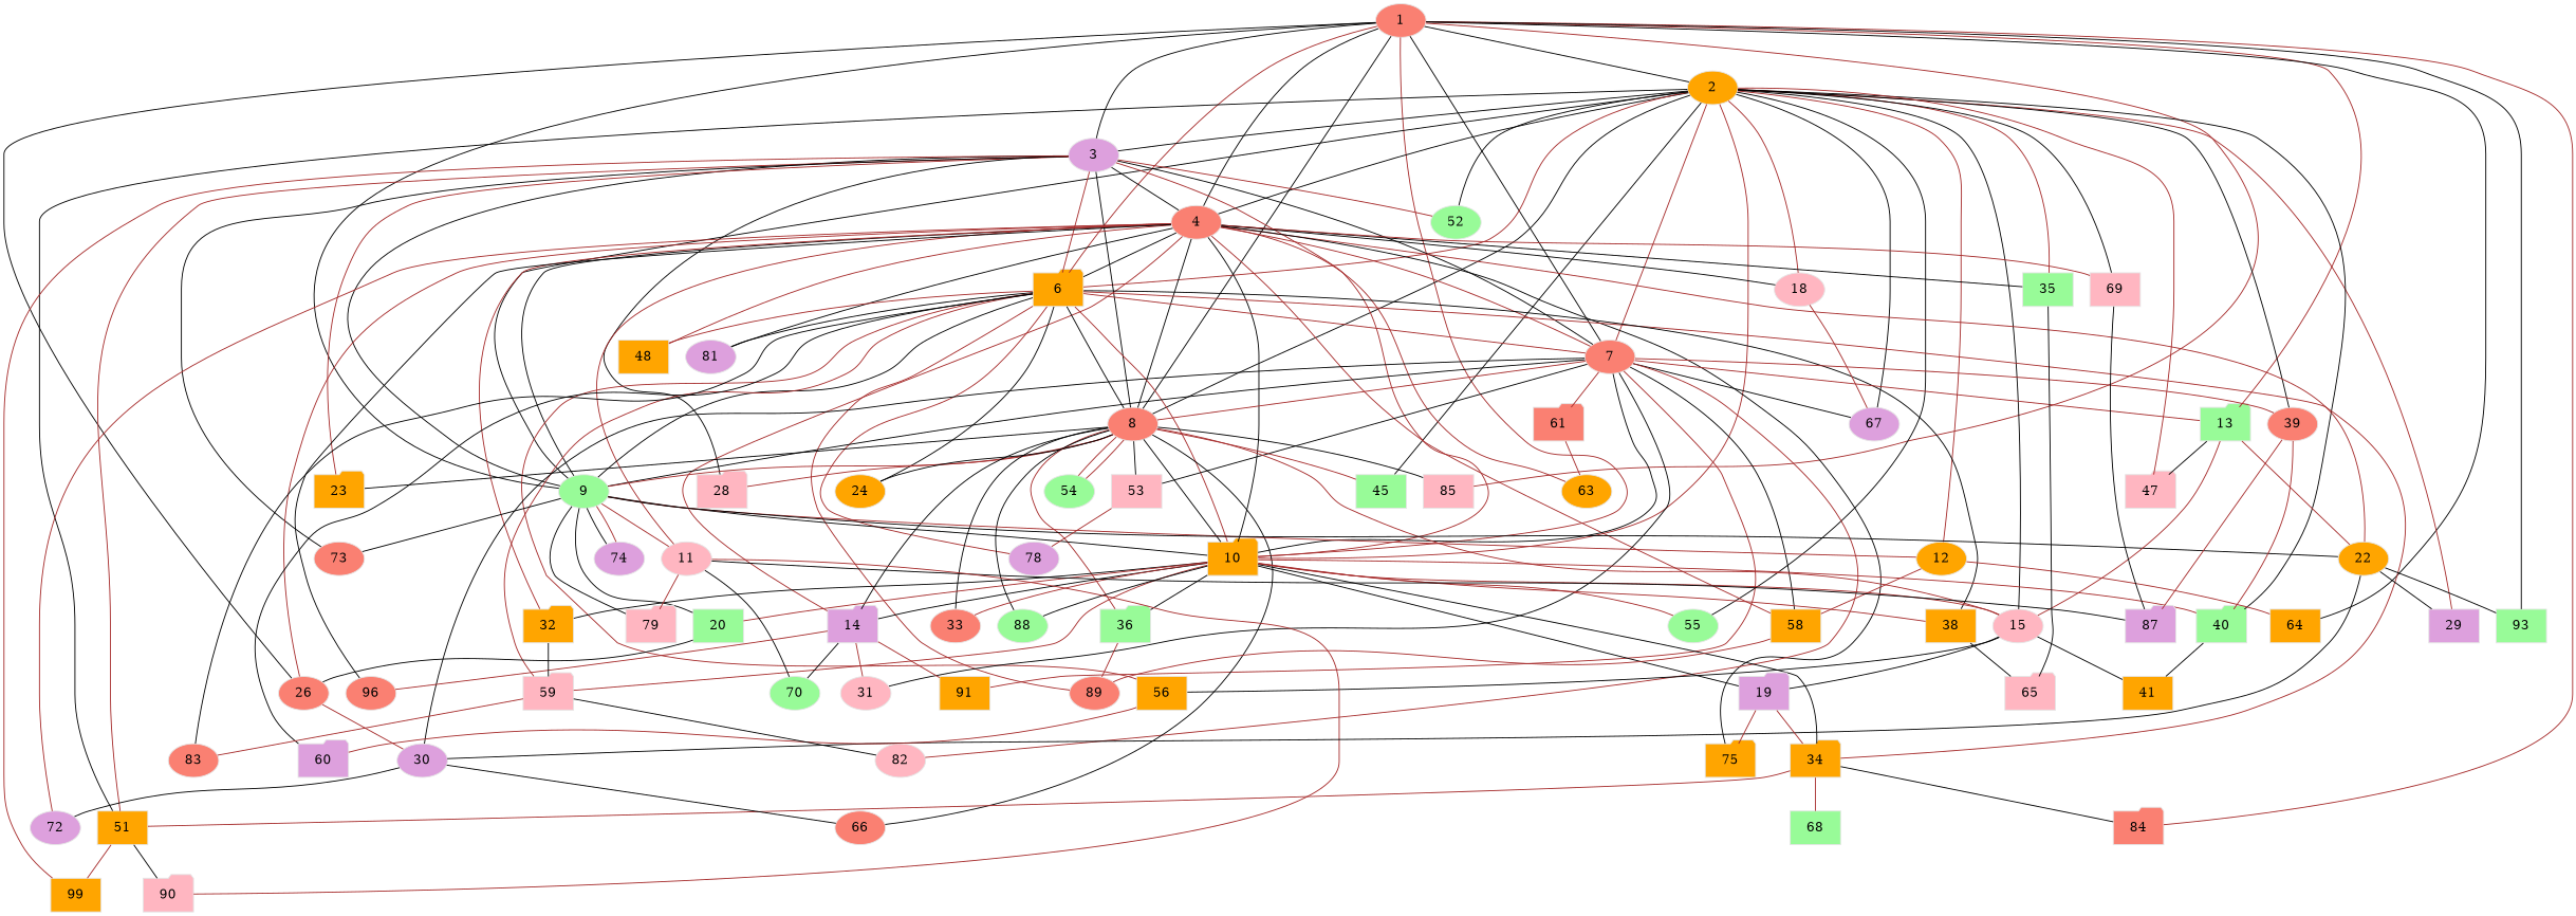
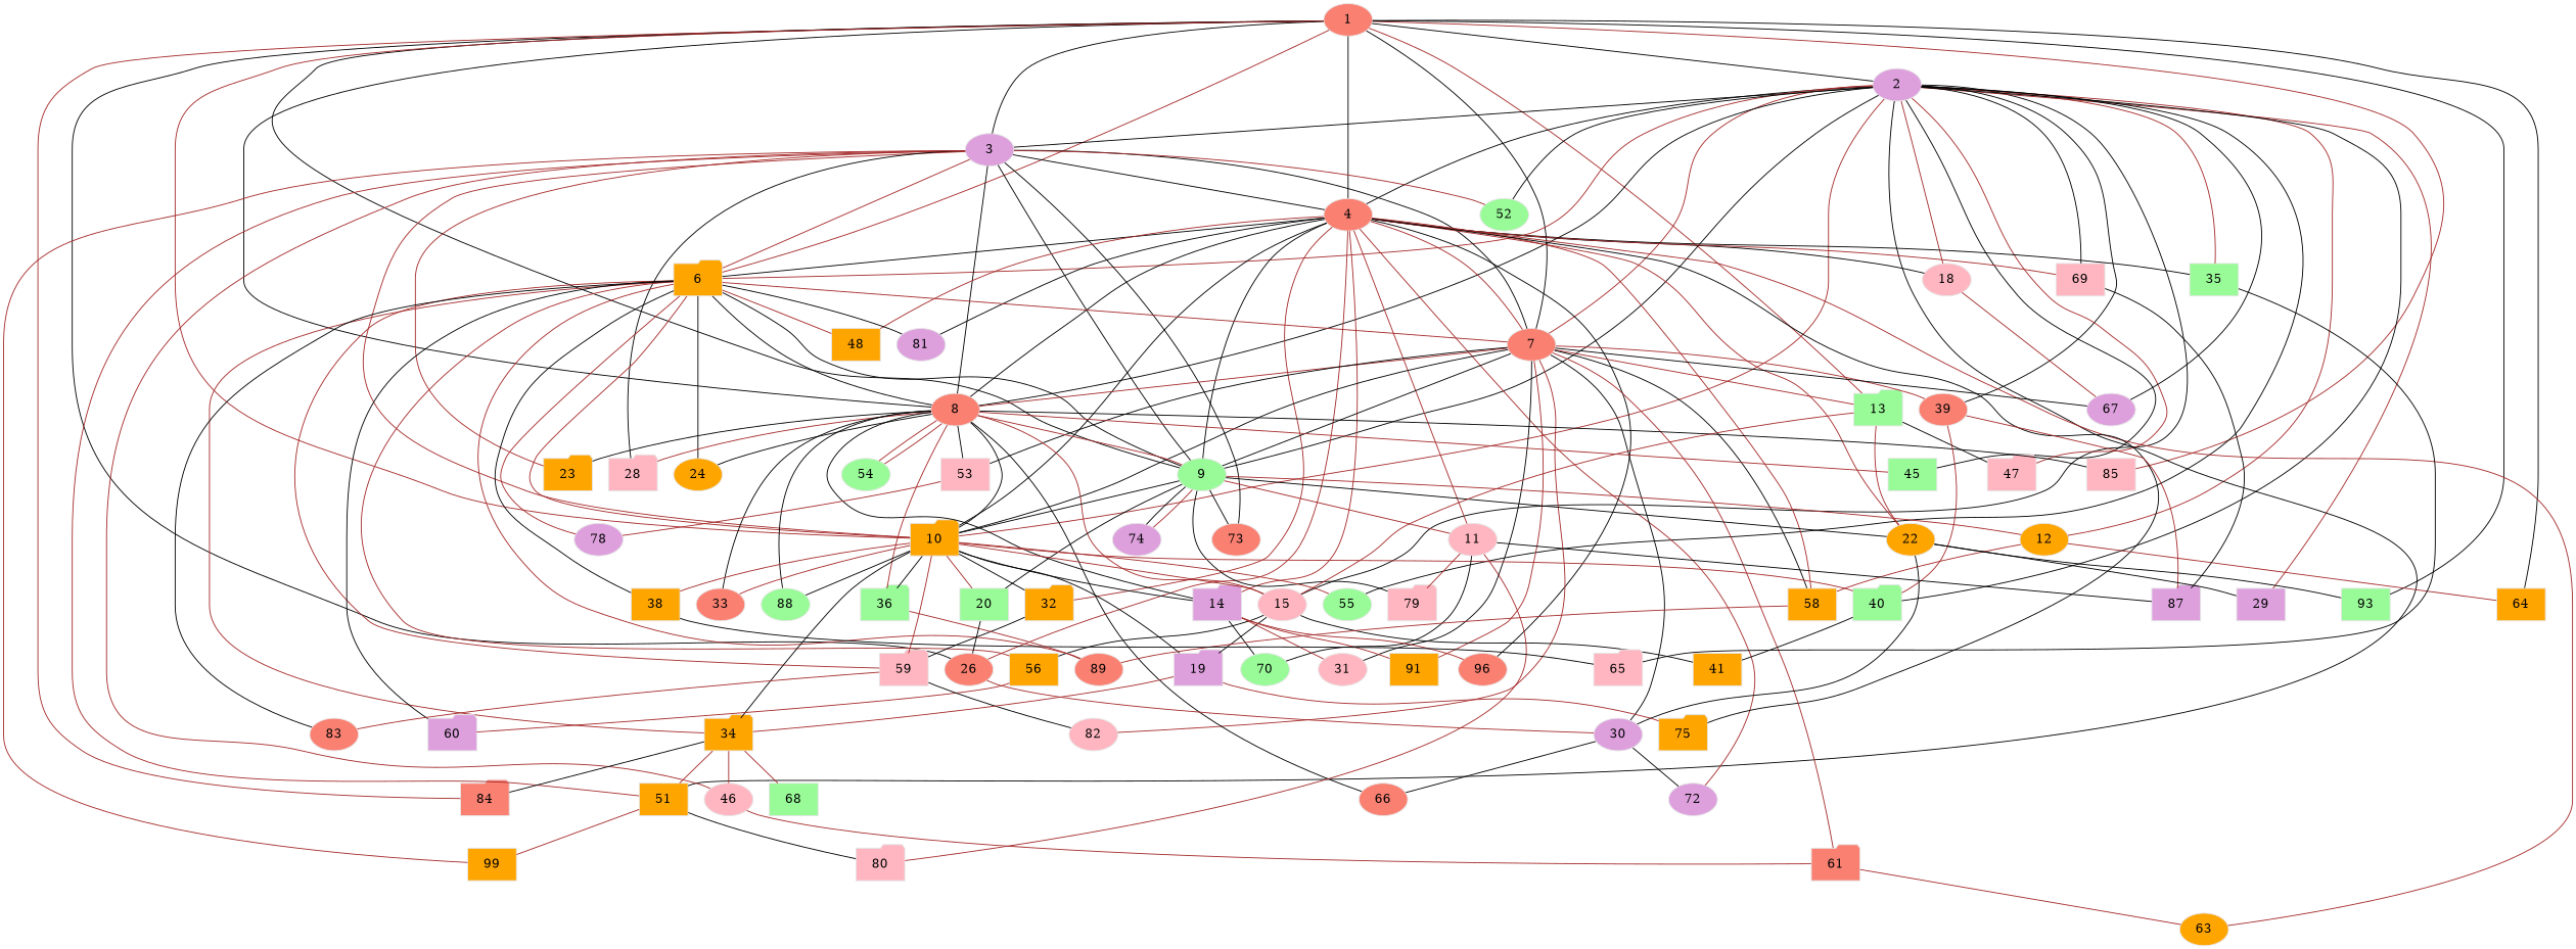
  graph {
    node [color=gray90 fillcolor=orange shape=ellipse style=filled]
    edge [color=black]
    1 [fillcolor=salmon super="+50"]
-   2 [super="+27"]
+   2 [fillcolor=plum super="+27"]
    3 [fillcolor=plum super="+17"]
    4 [fillcolor=salmon super="+5"]
    6 [shape=folder super="+42"]
    7 [fillcolor=salmon super="+57"]
    8 [fillcolor=salmon super="+21"]
    9 [fillcolor=palegreen super="+86"]
    10 [shape=folder super="+37"]
    13 [fillcolor=palegreen shape=folder super="+98"]
    26 [fillcolor=salmon]
    64 [shape=box]
    84 [fillcolor=salmon shape=folder]
    85 [fillcolor=lightpink shape=box]
    93 [fillcolor=palegreen shape=box]
    12
    15 [fillcolor=lightpink super="+16"]
    18 [fillcolor=lightpink]
    29 [fillcolor=plum shape=box]
    35 [fillcolor=palegreen shape=box]
    39 [fillcolor=salmon]
    40 [fillcolor=palegreen shape=folder super="+92"]
    45 [fillcolor=palegreen shape=box]
    47 [fillcolor=lightpink shape=folder]
    51 [shape=box super="+62"]
    52 [fillcolor=palegreen]
    55 [fillcolor=palegreen]
    67 [fillcolor=plum super="+97"]
    69 [fillcolor=lightpink shape=box]
    23 [shape=folder]
    28 [fillcolor=lightpink shape=folder]
+   46 [fillcolor=lightpink]
    73 [fillcolor=salmon]
    99 [shape=box]
    11 [fillcolor=lightpink super="+44"]
    14 [fillcolor=plum shape=folder super="+49"]
    22 [super="+71"]
    32 [shape=folder]
    48 [shape=box]
    58 [shape=box super="+76"]
    63
    72 [fillcolor=plum]
    75 [shape=folder]
    81 [fillcolor=plum]
    96 [fillcolor=salmon]
    24
    34 [shape=folder super="+43"]
    38 [shape=box]
    56 [shape=box]
    59 [fillcolor=lightpink shape=folder super="+94"]
    60 [fillcolor=plum shape=folder]
    78 [fillcolor=plum]
    83 [fillcolor=salmon]
    89 [fillcolor=salmon super="+90"]
    30 [fillcolor=plum super="+77"]
    31 [fillcolor=lightpink]
    53 [fillcolor=lightpink shape=box]
    61 [fillcolor=salmon shape=folder]
    82 [fillcolor=lightpink]
    91 [shape=box]
    33 [fillcolor=salmon]
    36 [fillcolor=palegreen shape=folder]
    54 [fillcolor=palegreen]
    66 [fillcolor=salmon]
    88 [fillcolor=palegreen]
    20 [fillcolor=palegreen shape=box]
    74 [fillcolor=plum]
    79 [fillcolor=lightpink shape=folder]
    19 [fillcolor=plum shape=folder super="+25"]
    41 [shape=box]
    65 [fillcolor=lightpink shape=folder]
    87 [fillcolor=plum shape=folder super="+95"]
-   80 [fillcolor=lightpink shape=folder label=90]
+   80 [fillcolor=lightpink shape=folder]
    68 [fillcolor=palegreen shape=box]
    70 [fillcolor=palegreen]
    1 -- 2
    1 -- 3
    1 -- 4 [weight=2]
    1 -- 6 [color=brown]
    1 -- 7
    1 -- 8
    1 -- 9
    1 -- 10 [color=brown]
    1 -- 13 [color=brown]
    1 -- 26
    1 -- 64
    1 -- 84 [color=brown]
    1 -- 85 [color=brown]
    1 -- 93
    2 -- 3 [weight=2]
    2 -- 4 [weight=3]
    2 -- 6 [color=brown]
    2 -- 7 [color=brown]
    2 -- 8
    2 -- 9
    2 -- 10 [color=brown]
    2 -- 12 [color=brown]
    2 -- 15
    2 -- 18 [color=brown]
    2 -- 29 [color=brown]
    2 -- 35 [color=brown]
    2 -- 39
    2 -- 40
    2 -- 45
    2 -- 47 [color=brown]
    2 -- 51
    2 -- 52
    2 -- 55
    2 -- 67
    2 -- 69
    3 -- 4 [weight=2]
    3 -- 6 [color=brown]
    3 -- 7
    3 -- 8
    3 -- 9
    3 -- 10 [color=brown]
    3 -- 51 [color=brown]
    3 -- 52 [color=brown]
    3 -- 23 [color=brown]
    3 -- 28
+   3 -- 46 [color=brown]
    3 -- 73
    3 -- 99 [color=brown]
    4 -- 6 [weight=2]
    4 -- 7 [color=brown weight=2]
    4 -- 8 [weight=2]
    4 -- 9 [weight=2]
    4 -- 10 [weight=2]
    4 -- 26 [color=brown]
    4 -- 18
    4 -- 35
    4 -- 69 [color=brown]
    4 -- 11 [color=brown]
    4 -- 14 [color=brown]
    4 -- 22 [color=brown]
    4 -- 32 [color=brown]
    4 -- 48 [color=brown]
    4 -- 58 [color=brown]
    4 -- 63 [color=brown]
    4 -- 72 [color=brown]
    4 -- 75
    4 -- 81
    4 -- 96
    6 -- 7 [color=brown]
    6 -- 8
    6 -- 9
    6 -- 10 [color=brown weight=2]
    6 -- 48 [color=brown]
    6 -- 81
    6 -- 24
    6 -- 34 [color=brown]
    6 -- 38
    6 -- 56 [color=brown]
    6 -- 59 [color=brown]
    6 -- 60
    6 -- 78 [color=brown]
    6 -- 83
    6 -- 89 [color=brown]
    7 -- 8 [color=brown]
    7 -- 9
    7 -- 10 [weight=2]
    7 -- 13 [color=brown]
    7 -- 39 [color=brown]
    7 -- 67
    7 -- 58
    7 -- 30
    7 -- 31
    7 -- 53
    7 -- 61 [color=brown]
    7 -- 82 [color=brown]
    7 -- 91 [color=brown]
    8 -- 9 [color=brown weight=2]
    8 -- 10
    8 -- 85
    8 -- 15 [color=brown]
    8 -- 45 [color=brown]
    8 -- 23
    8 -- 28 [color=brown]
    8 -- 14
    8 -- 24
    8 -- 53
    8 -- 33
    8 -- 36 [color=brown]
    8 -- 54 [color=brown]
    8 -- 54 [color=brown]
    8 -- 66
    8 -- 88
    9 -- 10 [weight=3]
    9 -- 12 [color=brown]
    9 -- 73
    9 -- 11 [color=brown weight=2]
    9 -- 22
    9 -- 20
    9 -- 74
    9 -- 74 [color=brown]
    9 -- 79
    10 -- 15 [color=brown]
    10 -- 40 [color=brown]
    10 -- 55 [color=brown]
    10 -- 14
    10 -- 32
    10 -- 34
    10 -- 38 [color=brown]
    10 -- 59 [color=brown]
    10 -- 33 [color=brown]
    10 -- 36
    10 -- 88
    10 -- 20 [color=brown]
    10 -- 19 [weight=2]
    13 -- 15 [color=brown]
    13 -- 47
    13 -- 22 [color=brown]
    26 -- 30 [color=brown]
    12 -- 64 [color=brown]
    12 -- 58 [color=brown]
    15 -- 56
    15 -- 19
    15 -- 41
    18 -- 67 [color=brown]
    35 -- 65
    39 -- 40 [color=brown]
    39 -- 87 [color=brown]
    40 -- 41
    51 -- 99 [color=brown]
    51 -- 80
    69 -- 87
+   46 -- 61 [color=brown]
    11 -- 79 [color=brown]
    11 -- 87
    11 -- 80 [color=brown]
    11 -- 70
    14 -- 96 [color=brown]
    14 -- 31 [color=brown]
    14 -- 91 [color=brown]
    14 -- 70
    22 -- 93
    22 -- 29
    22 -- 30
    32 -- 59
    58 -- 89 [color=brown]
    34 -- 84
    34 -- 51 [color=brown]
+   34 -- 46 [color=brown]
    34 -- 68 [color=brown]
    38 -- 65
    56 -- 60 [color=brown]
    59 -- 83 [color=brown]
    59 -- 82
    30 -- 72
    30 -- 66
    53 -- 78 [color=brown]
    61 -- 63 [color=brown]
    36 -- 89 [color=brown]
    20 -- 26
    19 -- 75 [color=brown]
    19 -- 34 [color=brown]
  }
